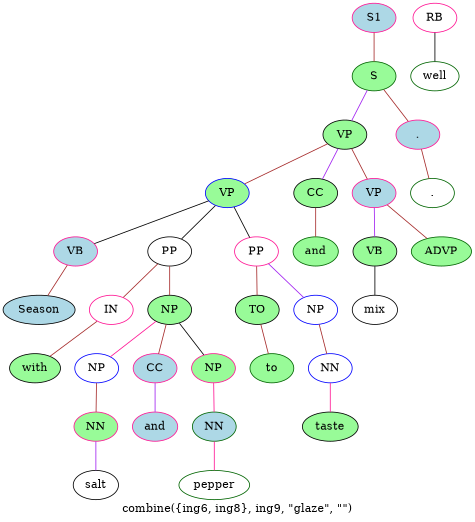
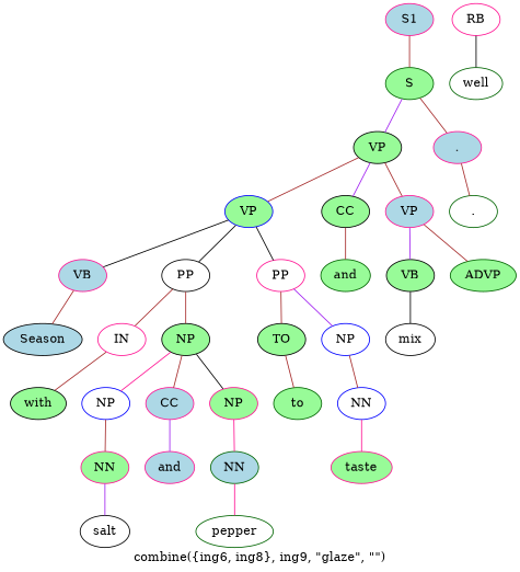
  graph {
    label="combine({ing6, ing8}, ing9, \"glaze\", \"\")"
    node [color=deeppink fillcolor=palegreen style=filled]
    edge [color=brown]
    n1 [fillcolor=lightblue label=S1]
    n2 [color=darkgreen label=S]
    n3 [color=black label=VP]
    n4 [fillcolor=lightblue label="."]
    n5 [color=blue label=VP]
    n6 [color=black label=CC]
    n7 [fillcolor=lightblue label=VP]
    n8 [color=darkgreen fillcolor=white label="."]
    n9 [fillcolor=lightblue label=VB]
    n10 [color=black fillcolor=white label=PP]
    n11 [fillcolor=white label=PP]
    n12 [color=darkgreen label=and]
    n13 [color=black label=VB]
    n14 [color=darkgreen label=ADVP]
    n15 [color=black fillcolor=lightblue label=Season]
    n16 [fillcolor=white label=IN]
    n17 [color=black label=NP]
    n18 [color=black label=TO]
    n19 [color=blue fillcolor=white label=NP]
    n20 [color=black label=with]
    n21 [color=blue fillcolor=white label=NP]
    n22 [fillcolor=lightblue label=CC]
    n23 [label=NP]
    n24 [label=NN]
    n25 [fillcolor=lightblue label=and]
    n26 [color=darkgreen fillcolor=lightblue label=NN]
    n27 [color=black fillcolor=white label=salt]
    n28 [color=darkgreen fillcolor=white label=pepper]
    n29 [color=darkgreen label=to]
    n30 [color=blue fillcolor=white label=NN]
-   n31 [color=black label=taste]
+   n31 [label=taste]
    n32 [color=black fillcolor=white label=mix]
    n33 [fillcolor=white label=RB]
    n34 [color=darkgreen fillcolor=white label=well]
    n1 -- n2
    n2 -- n3 [color=purple]
    n2 -- n4
    n3 -- n5
    n3 -- n6 [color=purple]
    n3 -- n7
    n4 -- n8
    n5 -- n9 [color=black]
    n5 -- n10 [color=black]
    n5 -- n11 [color=black]
    n6 -- n12
    n7 -- n13 [color=purple]
    n7 -- n14
    n9 -- n15
    n10 -- n16
    n10 -- n17
    n11 -- n18
    n11 -- n19 [color=purple]
    n13 -- n32 [color=black]
    n16 -- n20
    n17 -- n21 [color=deeppink]
    n17 -- n22
    n17 -- n23 [color=black]
    n18 -- n29
    n19 -- n30
    n21 -- n24
    n22 -- n25 [color=purple]
    n23 -- n26 [color=deeppink]
    n24 -- n27 [color=purple]
    n26 -- n28 [color=deeppink]
    n30 -- n31 [color=deeppink]
    n33 -- n34 [color=black]
  }
